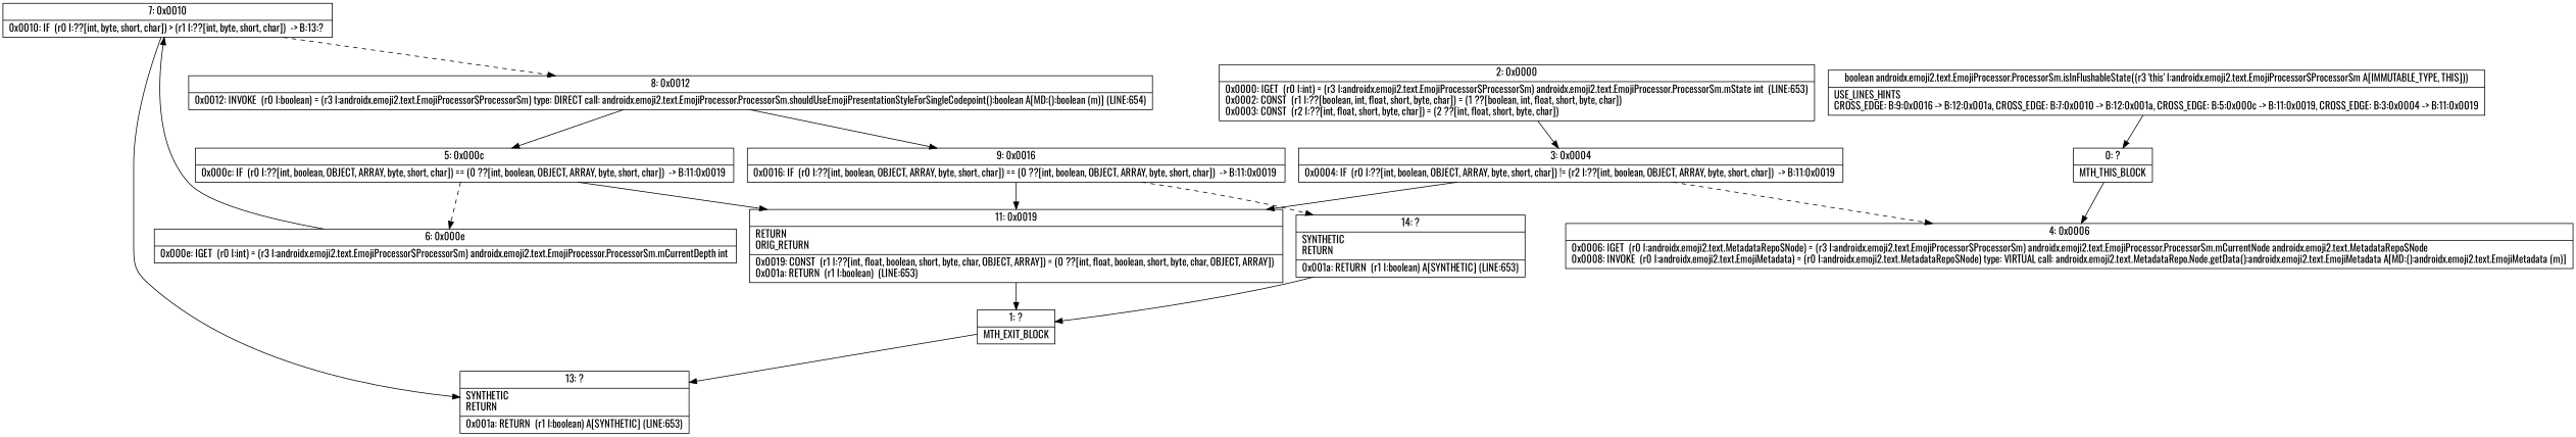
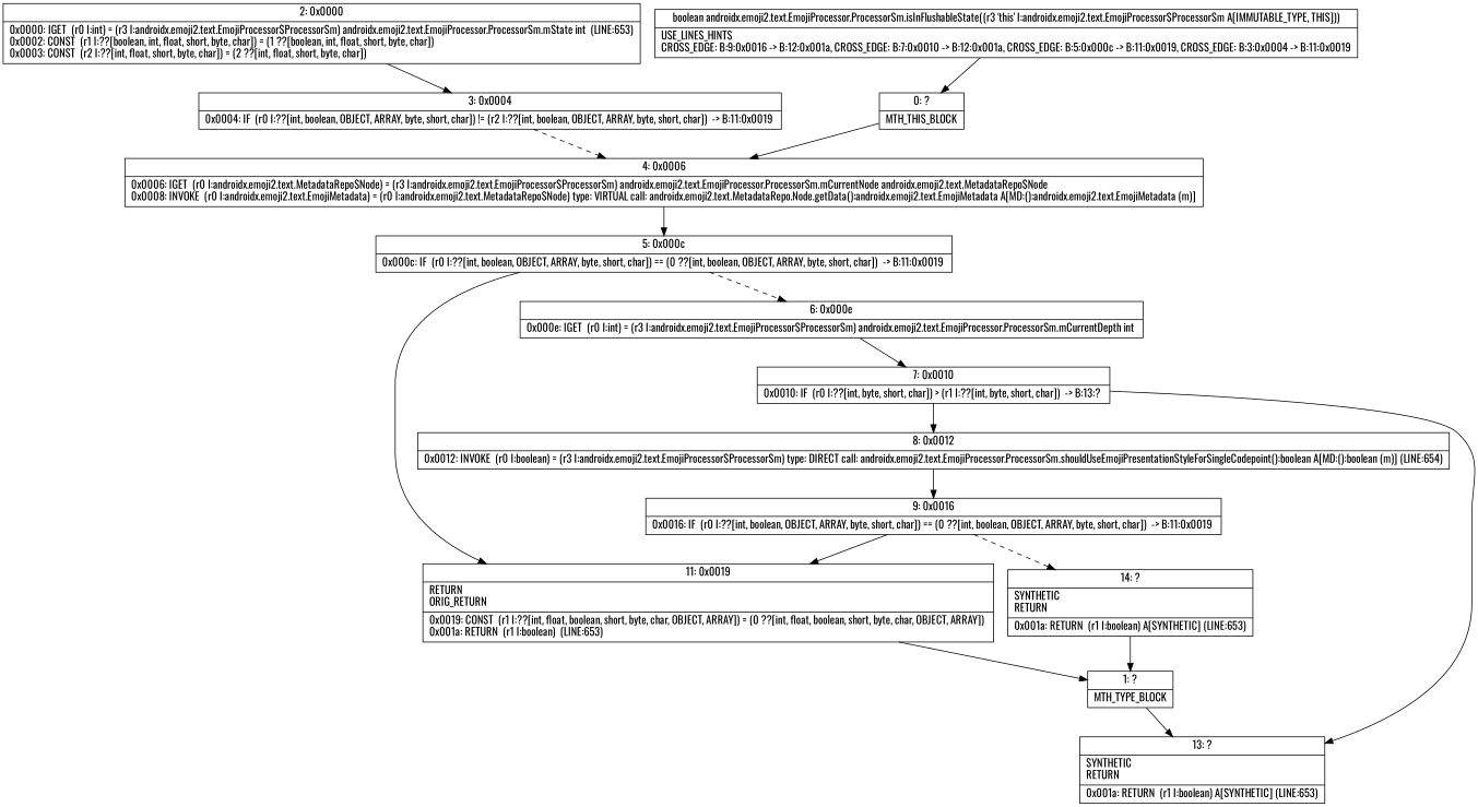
  digraph {
    fontname=Oswald
    node [fontname=Oswald shape=record]
    edge [fontname=Oswald]
    n1 [label="{0\:\ ?|MTH_THIS_BLOCK\l}"]
    n2 [label="{4\:\ 0x0006|0x0006: IGET  (r0 I:androidx.emoji2.text.MetadataRepo$Node) = (r3 I:androidx.emoji2.text.EmojiProcessor$ProcessorSm) androidx.emoji2.text.EmojiProcessor.ProcessorSm.mCurrentNode androidx.emoji2.text.MetadataRepo$Node \l0x0008: INVOKE  (r0 I:androidx.emoji2.text.EmojiMetadata) = (r0 I:androidx.emoji2.text.MetadataRepo$Node) type: VIRTUAL call: androidx.emoji2.text.MetadataRepo.Node.getData():androidx.emoji2.text.EmojiMetadata A[MD:():androidx.emoji2.text.EmojiMetadata (m)]\l}"]
    n3 [label="{2\:\ 0x0000|0x0000: IGET  (r0 I:int) = (r3 I:androidx.emoji2.text.EmojiProcessor$ProcessorSm) androidx.emoji2.text.EmojiProcessor.ProcessorSm.mState int  (LINE:653)\l0x0002: CONST  (r1 I:??[boolean, int, float, short, byte, char]) = (1 ??[boolean, int, float, short, byte, char]) \l0x0003: CONST  (r2 I:??[int, float, short, byte, char]) = (2 ??[int, float, short, byte, char]) \l}"]
    n4 [label="{3\:\ 0x0004|0x0004: IF  (r0 I:??[int, boolean, OBJECT, ARRAY, byte, short, char]) != (r2 I:??[int, boolean, OBJECT, ARRAY, byte, short, char])  \-\> B:11:0x0019 \l}"]
    n5 [label="{11\:\ 0x0019|RETURN\lORIG_RETURN\l|0x0019: CONST  (r1 I:??[int, float, boolean, short, byte, char, OBJECT, ARRAY]) = (0 ??[int, float, boolean, short, byte, char, OBJECT, ARRAY]) \l0x001a: RETURN  (r1 I:boolean)  (LINE:653)\l}"]
    n6 [label="{5\:\ 0x000c|0x000c: IF  (r0 I:??[int, boolean, OBJECT, ARRAY, byte, short, char]) == (0 ??[int, boolean, OBJECT, ARRAY, byte, short, char])  \-\> B:11:0x0019 \l}"]
-   n7 [label="{1\:\ ?|MTH_EXIT_BLOCK\l}"]
+   n7 [label="{1\:\ ?|MTH_TYPE_BLOCK\l}"]
    n8 [label="{6\:\ 0x000e|0x000e: IGET  (r0 I:int) = (r3 I:androidx.emoji2.text.EmojiProcessor$ProcessorSm) androidx.emoji2.text.EmojiProcessor.ProcessorSm.mCurrentDepth int \l}"]
    n9 [label="{7\:\ 0x0010|0x0010: IF  (r0 I:??[int, byte, short, char]) \> (r1 I:??[int, byte, short, char])  \-\> B:13:? \l}"]
    n10 [label="{8\:\ 0x0012|0x0012: INVOKE  (r0 I:boolean) = (r3 I:androidx.emoji2.text.EmojiProcessor$ProcessorSm) type: DIRECT call: androidx.emoji2.text.EmojiProcessor.ProcessorSm.shouldUseEmojiPresentationStyleForSingleCodepoint():boolean A[MD:():boolean (m)] (LINE:654)\l}"]
    n11 [label="{13\:\ ?|SYNTHETIC\lRETURN\l|0x001a: RETURN  (r1 I:boolean) A[SYNTHETIC] (LINE:653)\l}"]
    n12 [label="{9\:\ 0x0016|0x0016: IF  (r0 I:??[int, boolean, OBJECT, ARRAY, byte, short, char]) == (0 ??[int, boolean, OBJECT, ARRAY, byte, short, char])  \-\> B:11:0x0019 \l}"]
    n13 [label="{14\:\ ?|SYNTHETIC\lRETURN\l|0x001a: RETURN  (r1 I:boolean) A[SYNTHETIC] (LINE:653)\l}"]
    n14 [label="{boolean androidx.emoji2.text.EmojiProcessor.ProcessorSm.isInFlushableState((r3 'this' I:androidx.emoji2.text.EmojiProcessor$ProcessorSm A[IMMUTABLE_TYPE, THIS]))  | USE_LINES_HINTS\lCROSS_EDGE: B:9:0x0016 \-\> B:12:0x001a, CROSS_EDGE: B:7:0x0010 \-\> B:12:0x001a, CROSS_EDGE: B:5:0x000c \-\> B:11:0x0019, CROSS_EDGE: B:3:0x0004 \-\> B:11:0x0019\l}"]
    n1 -> n2
-   n10 -> n6
+   n2 -> n6
    n3 -> n4
    n4 -> n2 [style=dashed]
-   n4 -> n5
    n5 -> n7
    n6 -> n5
    n6 -> n8 [style=dashed]
    n7 -> n11
    n8 -> n9
-   n9 -> n10 [style=dashed]
+   n9 -> n10 [style=solid]
    n9 -> n11
    n10 -> n12
    n12 -> n5
    n12 -> n13 [style=dashed]
    n13 -> n7
    n14 -> n1
  }
